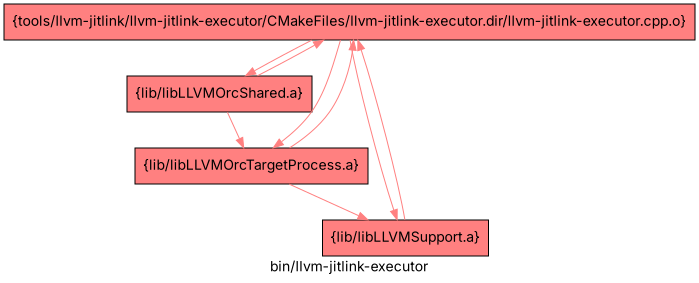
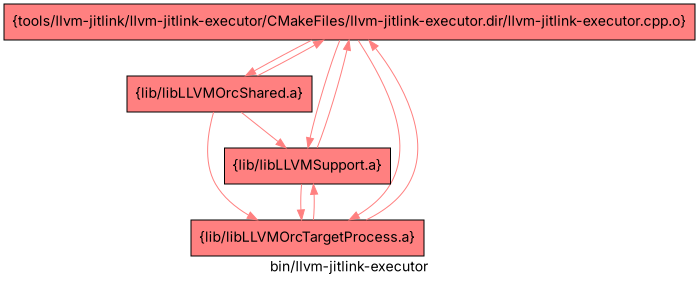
  digraph {
    fontname=Inter
    label="bin/llvm-jitlink-executor"
    node [fillcolor="1.000000 0.5 1" fontname=Inter group=1 shape=box style=filled]
    edge [color="1.000000 0.5 1" fontname=Inter]
    n1 [label="{tools/llvm-jitlink/llvm-jitlink-executor/CMakeFiles/llvm-jitlink-executor.dir/llvm-jitlink-executor.cpp.o}"]
    n2 [label="{lib/libLLVMOrcShared.a}"]
    n3 [label="{lib/libLLVMOrcTargetProcess.a}"]
    n4 [label="{lib/libLLVMSupport.a}"]
    subgraph sub_1 {
      rank=same
      n1
    }
    n1 -> n2
    n1 -> n3
    n1 -> n4
    n2 -> n1
    n2 -> n3
+   n2 -> n4
    n3 -> n1
    n3 -> n4
    n4 -> n1
+   n4 -> n3
  }
